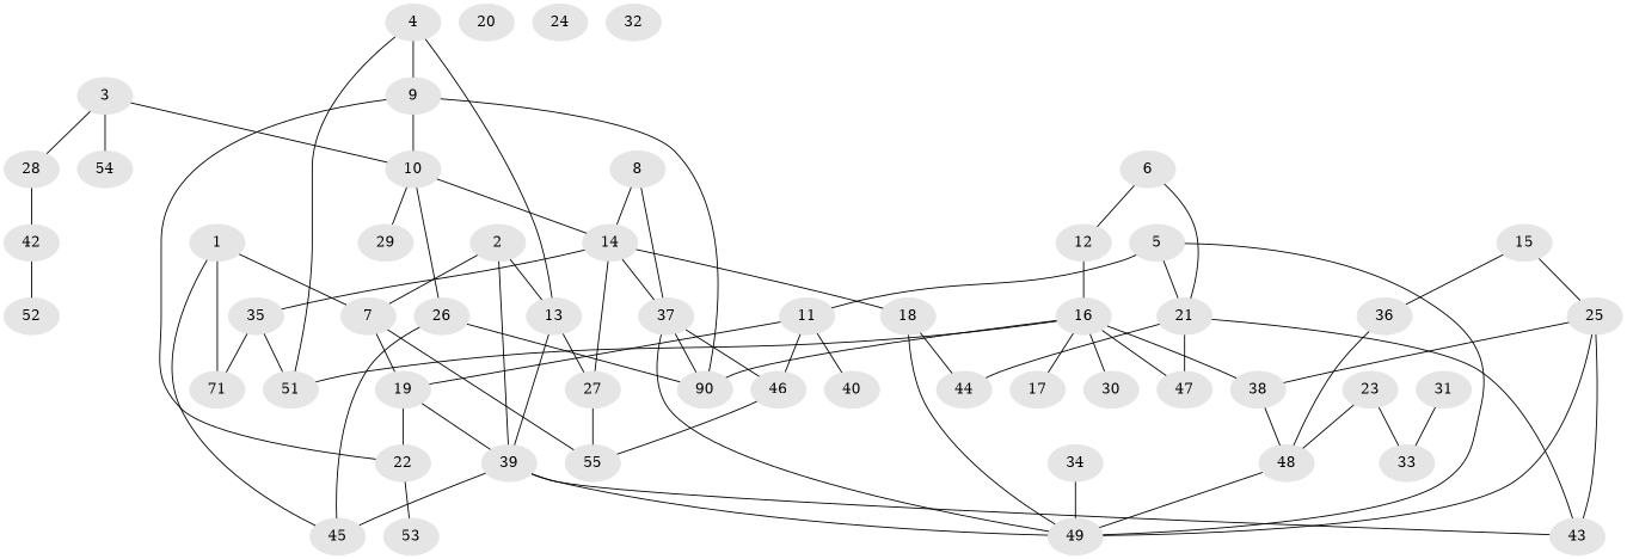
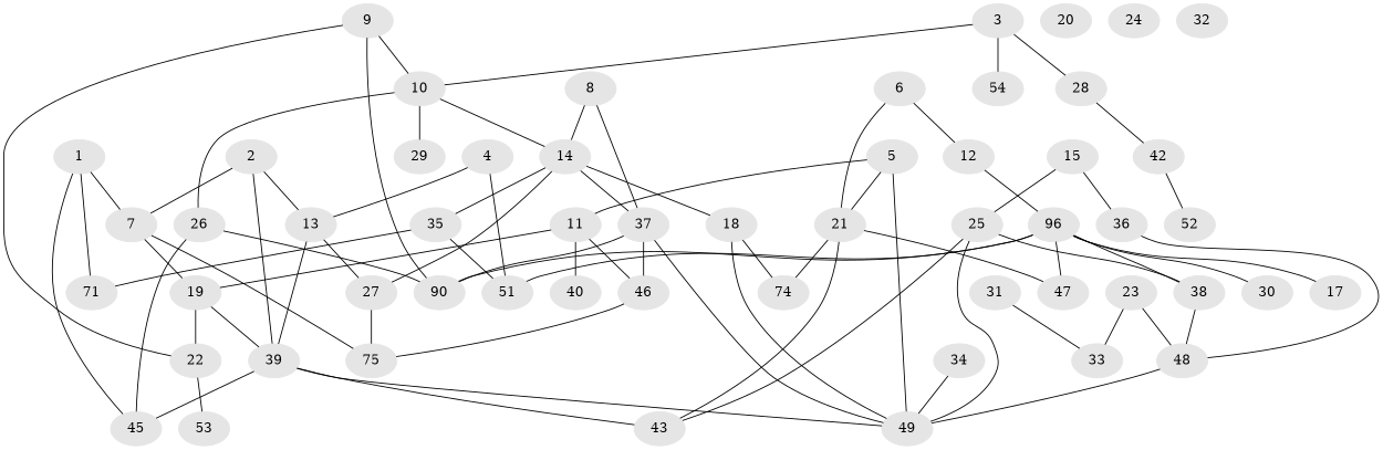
  graph {
    node [color=gray90 style=filled]
    1
    7
    n3 [label=71]
    45
    19
-   55
+   55 [label=75]
    2
    13
    39
    27
    49
    43
    3
    10
    28
    54
    14
    26
    29
    42
    4
    9
    51
    22
    n25 [label=90]
    5
    11
    21
    40
    46
    47
-   44
+   44 [label=74]
    6
    12
-   16
+   16 [label=96]
    8
    37
    18
    35
    53
    17
    30
    38
    15
    25
    36
    48
    20
    23
    33
    24
    52
    31
    32
    34
    1 -- 7
    1 -- n3
    1 -- 45
    7 -- 19
    7 -- 55
    19 -- 39
    19 -- 22
    2 -- 7
    2 -- 13
    2 -- 39
    13 -- 39
    13 -- 27
    39 -- 45
    39 -- 49
    39 -- 43
    27 -- 55
    3 -- 10
    3 -- 28
    3 -- 54
    10 -- 14
    10 -- 26
    10 -- 29
    28 -- 42
    14 -- 27
    14 -- 37
    14 -- 18
    14 -- 35
    26 -- 45
    26 -- n25
    42 -- 52
    4 -- 13
-   4 -- 9
    4 -- 51
    9 -- 10
    9 -- 22
    9 -- n25
    22 -- 53
    5 -- 49
    5 -- 11
    5 -- 21
    11 -- 19
    11 -- 40
    11 -- 46
    21 -- 43
    21 -- 47
    21 -- 44
    46 -- 55
    6 -- 21
    6 -- 12
    12 -- 16
    16 -- 51
    16 -- n25
    16 -- 47
    16 -- 17
    16 -- 30
    16 -- 38
    8 -- 14
    8 -- 37
    37 -- 49
    37 -- n25
    37 -- 46
    18 -- 49
    18 -- 44
    35 -- n3
    35 -- 51
    38 -- 48
    15 -- 25
    15 -- 36
    25 -- 49
    25 -- 43
    25 -- 38
    36 -- 48
    48 -- 49
    23 -- 48
    23 -- 33
    31 -- 33
    34 -- 49
  }
